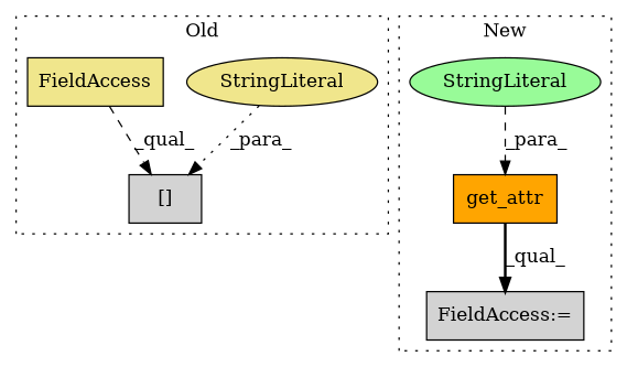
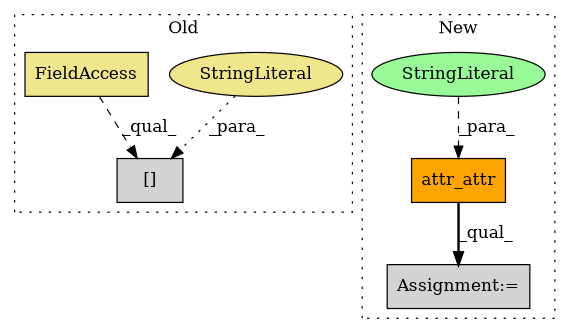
  digraph {
    node [a=45 fillcolor=lightgrey shape=box style=filled]
    edge [style=dashed]
    n1 [a=2 l="16,1" label="[]" s="49392,49418"]
    n2 [fillcolor=khaki l=10 label=StringLiteral s=49408 shape=ellipse]
    n3 [a=22 fillcolor=khaki l=15 label=FieldAccess s=49392]
-   n4 [a=32 fillcolor=orange l="9,1" label=get_attr s="48528,48548"]
-   n5 [a=7 l=1 label="FieldAccess:=" s=48521]
+   n4 [a=32 fillcolor=orange l="9,1" label=attr_attr s="48528,48548"]
+   n5 [a=7 l=1 label="Assignment:=" s=48521]
    n6 [fillcolor=palegreen l=11 label=StringLiteral s=48537 shape=ellipse]
    subgraph cluster_1 {
      label=Old
      style=dotted
      n1
      n2
      n3
    }
    subgraph cluster_2 {
      label=New
      style=dotted
      n4
      n5
      n6
    }
    n2 -> n1 [label=_para_ style=dotted]
    n3 -> n1 [label=_qual_]
    n4 -> n5 [label=_qual_ style=bold]
    n6 -> n4 [label=_para_]
  }
